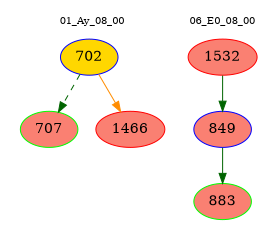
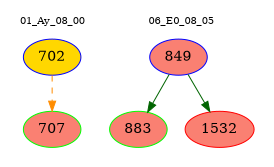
  digraph {
    node [color=blue fillcolor=salmon style=filled]
    edge [color=darkorange style=solid]
    n1 [fillcolor=gold label=702]
    n2 [color=green label=707]
-   n3 [color=red label=1466]
    n4 [label=849]
    n5 [color=green label=883]
    n6 [color=red label=1532]
    subgraph cluster_1 {
      color=white
      fontsize=10
      label="01_Ay_08_00"
      n1
      n2
-     n3
    }
    subgraph cluster_2 {
      color=white
      fontsize=10
-     label="06_E0_08_00"
+     label="06_E0_08_05"
      n4
      n5
      n6
    }
-   n1 -> n2 [color=darkgreen style=dashed]
-   n1 -> n3
+   n1 -> n2 [style=dashed]
    n4 -> n5 [color=darkgreen]
-   n6 -> n4 [color=darkgreen]
+   n4 -> n6 [color=darkgreen]
  }
